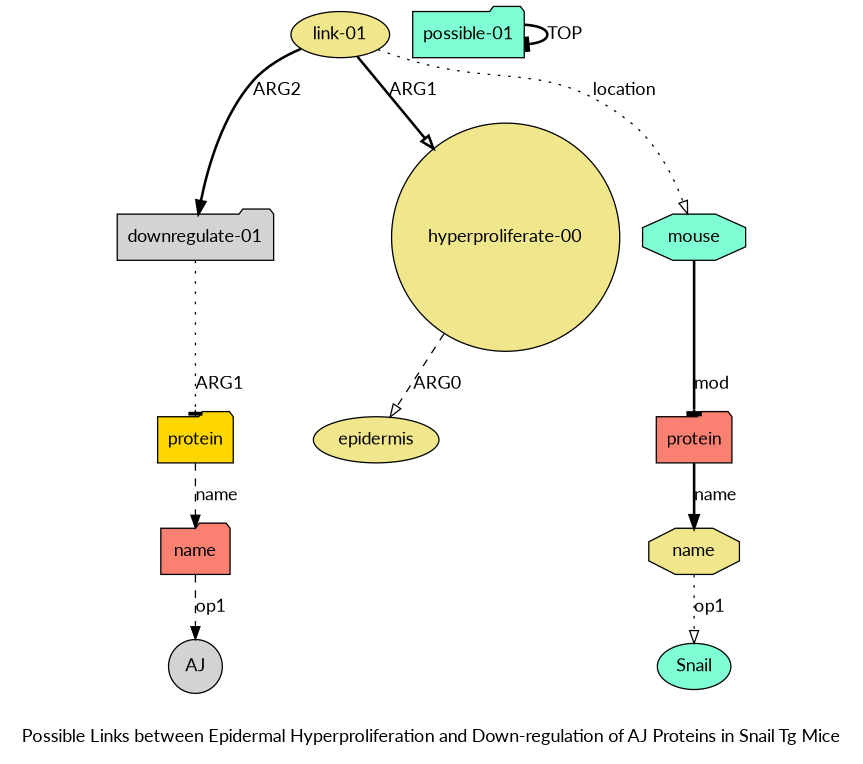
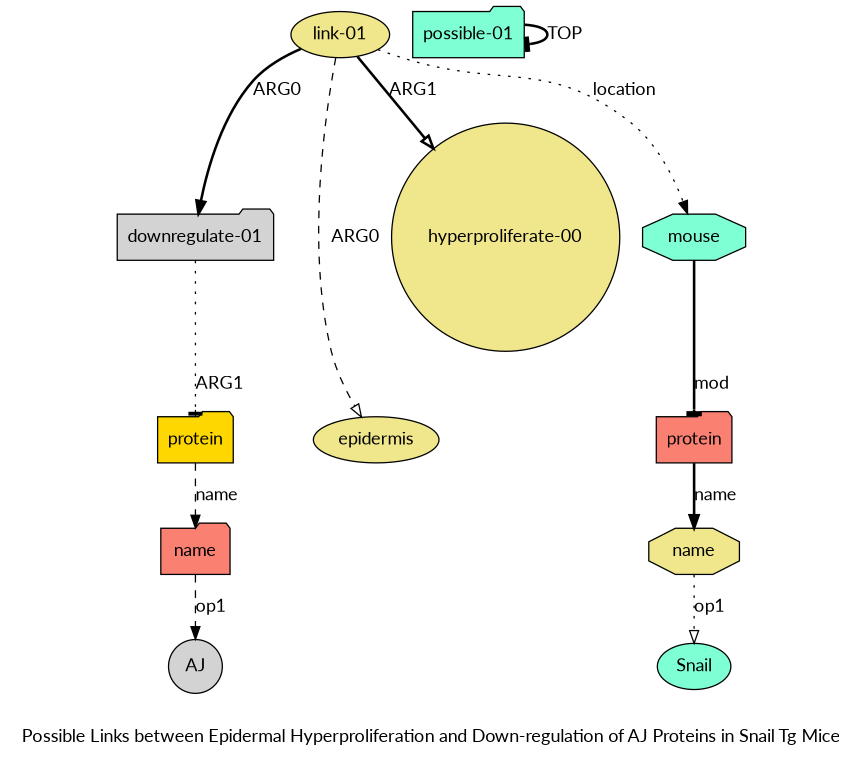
  digraph {
    fontname=Lato
    label="Possible Links between Epidermal Hyperproliferation and Down-regulation of AJ Proteins in Snail Tg Mice"
    node [color=black fillcolor=khaki fontname=Lato gold_ind=-1 gold_label=protein shape=folder style=filled test_ind=-1 test_label=protein]
    edge [arrowhead=normal color=black fontname=Lato gold_label=ARG1 style=bold test_label=ARG1]
    n1 [fillcolor=aquamarine gold_label=Snail label=Snail shape=ellipse test_label=Snail]
    n2 [gold_ind=1 gold_label="link-01" label="link-01" shape=ellipse test_ind=1 test_label="link-01"]
    n3 [gold_ind=2 gold_label="hyperproliferate-00" label="hyperproliferate-00" shape=circle test_ind=2 test_label="hyperproliferate-00"]
    n4 [fillcolor=lightgrey gold_ind=4 gold_label="downregulate-01" label="downregulate-01" test_ind=4 test_label="downregulate-01"]
    n5 [fillcolor=aquamarine gold_ind=7 gold_label=mouse label=mouse shape=octagon test_ind=7 test_label=mouse]
    n6 [gold_ind=3 gold_label=epidermis label=epidermis shape=ellipse test_ind=3 test_label=epidermis]
    n7 [fillcolor=gold gold_ind=5 label=protein test_ind=5]
    n8 [fillcolor=salmon gold_ind=8 label=protein test_ind=8]
    n9 [fillcolor=salmon gold_ind=6 gold_label=name label=name test_ind=6 test_label=name]
    n10 [gold_ind=9 gold_label=name label=name shape=octagon test_ind=9 test_label=name]
    n11 [fillcolor=aquamarine gold_ind=0 gold_label="possible-01" label="possible-01" test_ind=0 test_label="possible-01"]
    n12 [fillcolor=lightgrey gold_label=AJ label=AJ shape=circle test_label=AJ]
    n2 -> n3 [arrowhead=onormal label=ARG1]
-   n2 -> n4 [gold_label=ARG2 label=ARG2 test_label=ARG2]
-   n2 -> n5 [arrowhead=onormal gold_label=location label=location style=dotted test_label=location]
-   n3 -> n6 [arrowhead=onormal gold_label=ARG0 label=ARG0 style=dashed test_label=ARG0]
+   n2 -> n4 [gold_label=ARG2 label=ARG0 test_label=ARG2]
+   n2 -> n5 [gold_label=location label=location style=dotted test_label=location]
+   n2 -> n6 [arrowhead=onormal gold_label=ARG0 label=ARG0 style=dashed test_label=ARG0]
    n4 -> n7 [arrowhead=tee label=ARG1 style=dotted]
    n5 -> n8 [arrowhead=tee gold_label=mod label=mod test_label=mod]
    n7 -> n9 [gold_label=name label=name style=dashed test_label=name]
    n8 -> n10 [gold_label=name label=name test_label=name]
    n9 -> n12 [gold_label=op1 label=op1 style=dashed test_label=op1]
    n10 -> n1 [arrowhead=onormal gold_label=op1 label=op1 style=dotted test_label=op1]
    n11 -> n11 [arrowhead=tee gold_label=TOP label=TOP test_label=TOP]
  }
